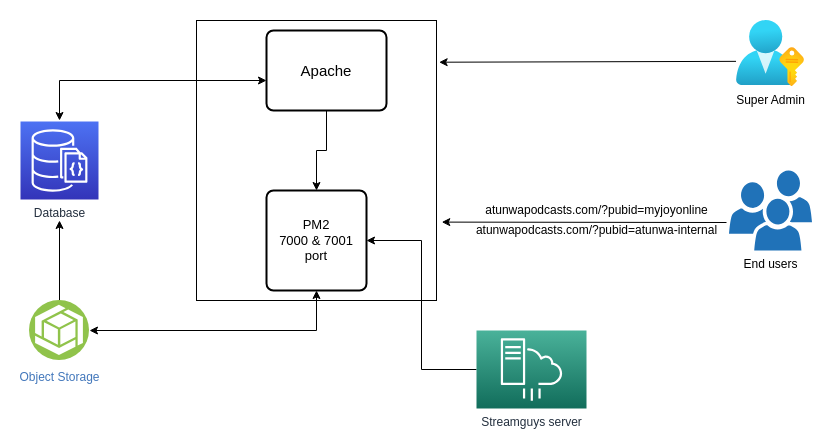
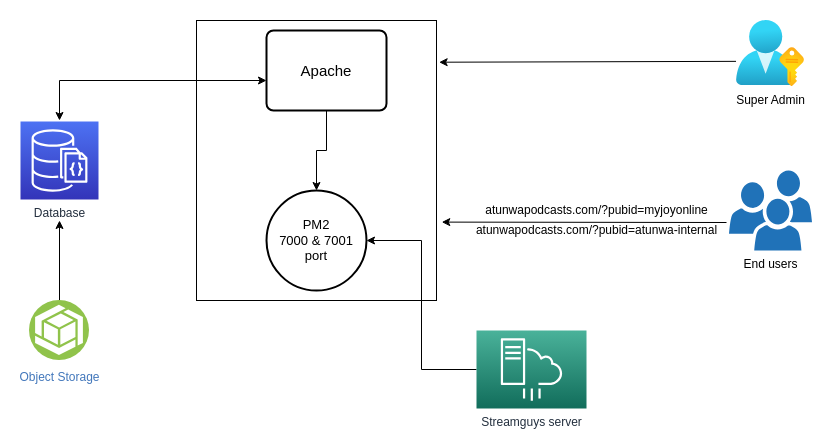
  <mxCell id="0" />
  <mxCell id="1" parent="0" />
  <mxCell id="2" value="" style="rounded=0;whiteSpace=wrap;html=1;" parent="1" vertex="1"><mxGeometry x="196" y="20" width="240" height="280" as="geometry" /></mxCell>
  <mxCell id="3" value="" style="edgeStyle=orthogonalEdgeStyle;rounded=0;orthogonalLoop=1;jettySize=auto;html=1;" parent="1" source="5" target="7" edge="1"><mxGeometry relative="1" as="geometry" /></mxCell>
  <mxCell id="4" style="edgeStyle=orthogonalEdgeStyle;rounded=0;orthogonalLoop=1;jettySize=auto;html=1;startArrow=classic;startFill=1;" parent="1" source="5" edge="1"><mxGeometry relative="1" as="geometry"><mxPoint x="59" y="120" as="targetPoint" /><Array as="points"><mxPoint x="59" y="80" /></Array></mxGeometry></mxCell>
  <mxCell id="5" value="&lt;font style=&quot;font-size: 15px&quot;&gt;Apache&lt;/font&gt;" style="rounded=1;whiteSpace=wrap;html=1;absoluteArcSize=1;arcSize=14;strokeWidth=2;" parent="1" vertex="1"><mxGeometry x="266" y="30" width="120" height="80" as="geometry" /></mxCell>
- <mxCell id="6" style="edgeStyle=orthogonalEdgeStyle;rounded=0;orthogonalLoop=1;jettySize=auto;html=1;entryX=1;entryY=0.5;entryDx=0;entryDy=0;startArrow=classic;startFill=1;" parent="1" source="7" target="16" edge="1"><mxGeometry relative="1" as="geometry"><Array as="points"><mxPoint x="316" y="330" /></Array></mxGeometry></mxCell>
- <mxCell id="7" value="&lt;font style=&quot;font-size: 13px&quot;&gt;PM2&lt;br&gt;7000 &amp;amp; 7001 port&lt;/font&gt;" style="rounded=1;whiteSpace=wrap;html=1;absoluteArcSize=1;arcSize=14;strokeWidth=2;" parent="1" vertex="1"><mxGeometry x="266" y="190" width="100" height="100" as="geometry" /></mxCell>
+ <mxCell id="7" value="&lt;font style=&quot;font-size: 13px&quot;&gt;PM2&lt;br&gt;7000 &amp;amp; 7001 port&lt;/font&gt;" style="ellipse;whiteSpace=wrap;html=1;absoluteArcSize=1;arcSize=14;strokeWidth=2;" parent="1" vertex="1"><mxGeometry x="266" y="190" width="100" height="100" as="geometry" /></mxCell>
  <mxCell id="8" value="Super Admin" style="aspect=fixed;html=1;points=[];align=center;image;fontSize=12;image=img/lib/azure2/azure_stack/User_Subscriptions.svg;" parent="1" vertex="1"><mxGeometry x="736" y="20" width="68" height="66" as="geometry" /></mxCell>
  <mxCell id="9" value="End users" style="pointerEvents=1;shadow=0;dashed=0;html=1;strokeColor=none;labelPosition=center;verticalLabelPosition=bottom;verticalAlign=top;outlineConnect=0;align=center;shape=mxgraph.office.users.users;fillColor=#2072B8;" parent="1" vertex="1"><mxGeometry x="728.5" y="170" width="83" height="80" as="geometry" /></mxCell>
  <mxCell id="10" value="Database&lt;br&gt;" style="points=[[0,0,0],[0.25,0,0],[0.5,0,0],[0.75,0,0],[1,0,0],[0,1,0],[0.25,1,0],[0.5,1,0],[0.75,1,0],[1,1,0],[0,0.25,0],[0,0.5,0],[0,0.75,0],[1,0.25,0],[1,0.5,0],[1,0.75,0]];outlineConnect=0;fontColor=#232F3E;gradientColor=#4D72F3;gradientDirection=north;fillColor=#3334B9;strokeColor=#ffffff;dashed=0;verticalLabelPosition=bottom;verticalAlign=top;align=center;html=1;fontSize=12;fontStyle=0;aspect=fixed;shape=mxgraph.aws4.resourceIcon;resIcon=mxgraph.aws4.documentdb_with_mongodb_compatibility;" parent="1" vertex="1"><mxGeometry x="20" y="121" width="78" height="78" as="geometry" /></mxCell>
  <mxCell id="11" value="" style="endArrow=classic;html=1;entryX=1.011;entryY=0.149;entryDx=0;entryDy=0;entryPerimeter=0;exitX=-0.007;exitY=0.619;exitDx=0;exitDy=0;exitPerimeter=0;" parent="1" source="8" target="2" edge="1"><mxGeometry width="50" height="50" relative="1" as="geometry"><mxPoint x="566" y="120" as="sourcePoint" /><mxPoint x="616" y="70" as="targetPoint" /></mxGeometry></mxCell>
  <mxCell id="12" value="" style="endArrow=classic;html=1;entryX=1.022;entryY=0.72;entryDx=0;entryDy=0;entryPerimeter=0;" parent="1" target="2" edge="1"><mxGeometry width="50" height="50" relative="1" as="geometry"><mxPoint x="726" y="222" as="sourcePoint" /><mxPoint x="556" y="160" as="targetPoint" /></mxGeometry></mxCell>
  <mxCell id="13" value="atunwapodcasts.com/?pubid=myjoyonline" style="text;html=1;align=center;verticalAlign=middle;resizable=0;points=[];autosize=1;" parent="1" vertex="1"><mxGeometry x="476" y="200" width="240" height="20" as="geometry" /></mxCell>
  <mxCell id="14" value="atunwapodcasts.com/?pubid=atunwa-internal" style="text;html=1;align=center;verticalAlign=middle;resizable=0;points=[];autosize=1;" parent="1" vertex="1"><mxGeometry x="466" y="220" width="260" height="20" as="geometry" /></mxCell>
  <mxCell id="15" value="" style="edgeStyle=orthogonalEdgeStyle;rounded=0;orthogonalLoop=1;jettySize=auto;html=1;" parent="1" source="16" edge="1"><mxGeometry relative="1" as="geometry"><mxPoint x="59" y="220" as="targetPoint" /></mxGeometry></mxCell>
  <mxCell id="16" value="Object Storage" style="aspect=fixed;perimeter=ellipsePerimeter;html=1;align=center;shadow=0;dashed=0;fontColor=#4277BB;labelBackgroundColor=#ffffff;fontSize=12;spacingTop=3;image;image=img/lib/ibm/vpc/ObjectStorage.svg;" parent="1" vertex="1"><mxGeometry x="29" y="300" width="60" height="60" as="geometry" /></mxCell>
  <mxCell id="17" style="edgeStyle=orthogonalEdgeStyle;rounded=0;orthogonalLoop=1;jettySize=auto;html=1;entryX=1;entryY=0.5;entryDx=0;entryDy=0;startArrow=none;startFill=0;" parent="1" source="18" target="7" edge="1"><mxGeometry relative="1" as="geometry" /></mxCell>
  <mxCell id="18" value="Streamguys server" style="points=[[0,0,0],[0.25,0,0],[0.5,0,0],[0.75,0,0],[1,0,0],[0,1,0],[0.25,1,0],[0.5,1,0],[0.75,1,0],[1,1,0],[0,0.25,0],[0,0.5,0],[0,0.75,0],[1,0.25,0],[1,0.5,0],[1,0.75,0]];outlineConnect=0;fontColor=#232F3E;gradientColor=#4AB29A;gradientDirection=north;fillColor=#116D5B;strokeColor=#ffffff;dashed=0;verticalLabelPosition=bottom;verticalAlign=top;align=center;html=1;fontSize=12;fontStyle=0;aspect=fixed;shape=mxgraph.aws4.resourceIcon;resIcon=mxgraph.aws4.server_migration_service;" parent="1" vertex="1"><mxGeometry x="476" y="330" width="110" height="78" as="geometry" /></mxCell>
